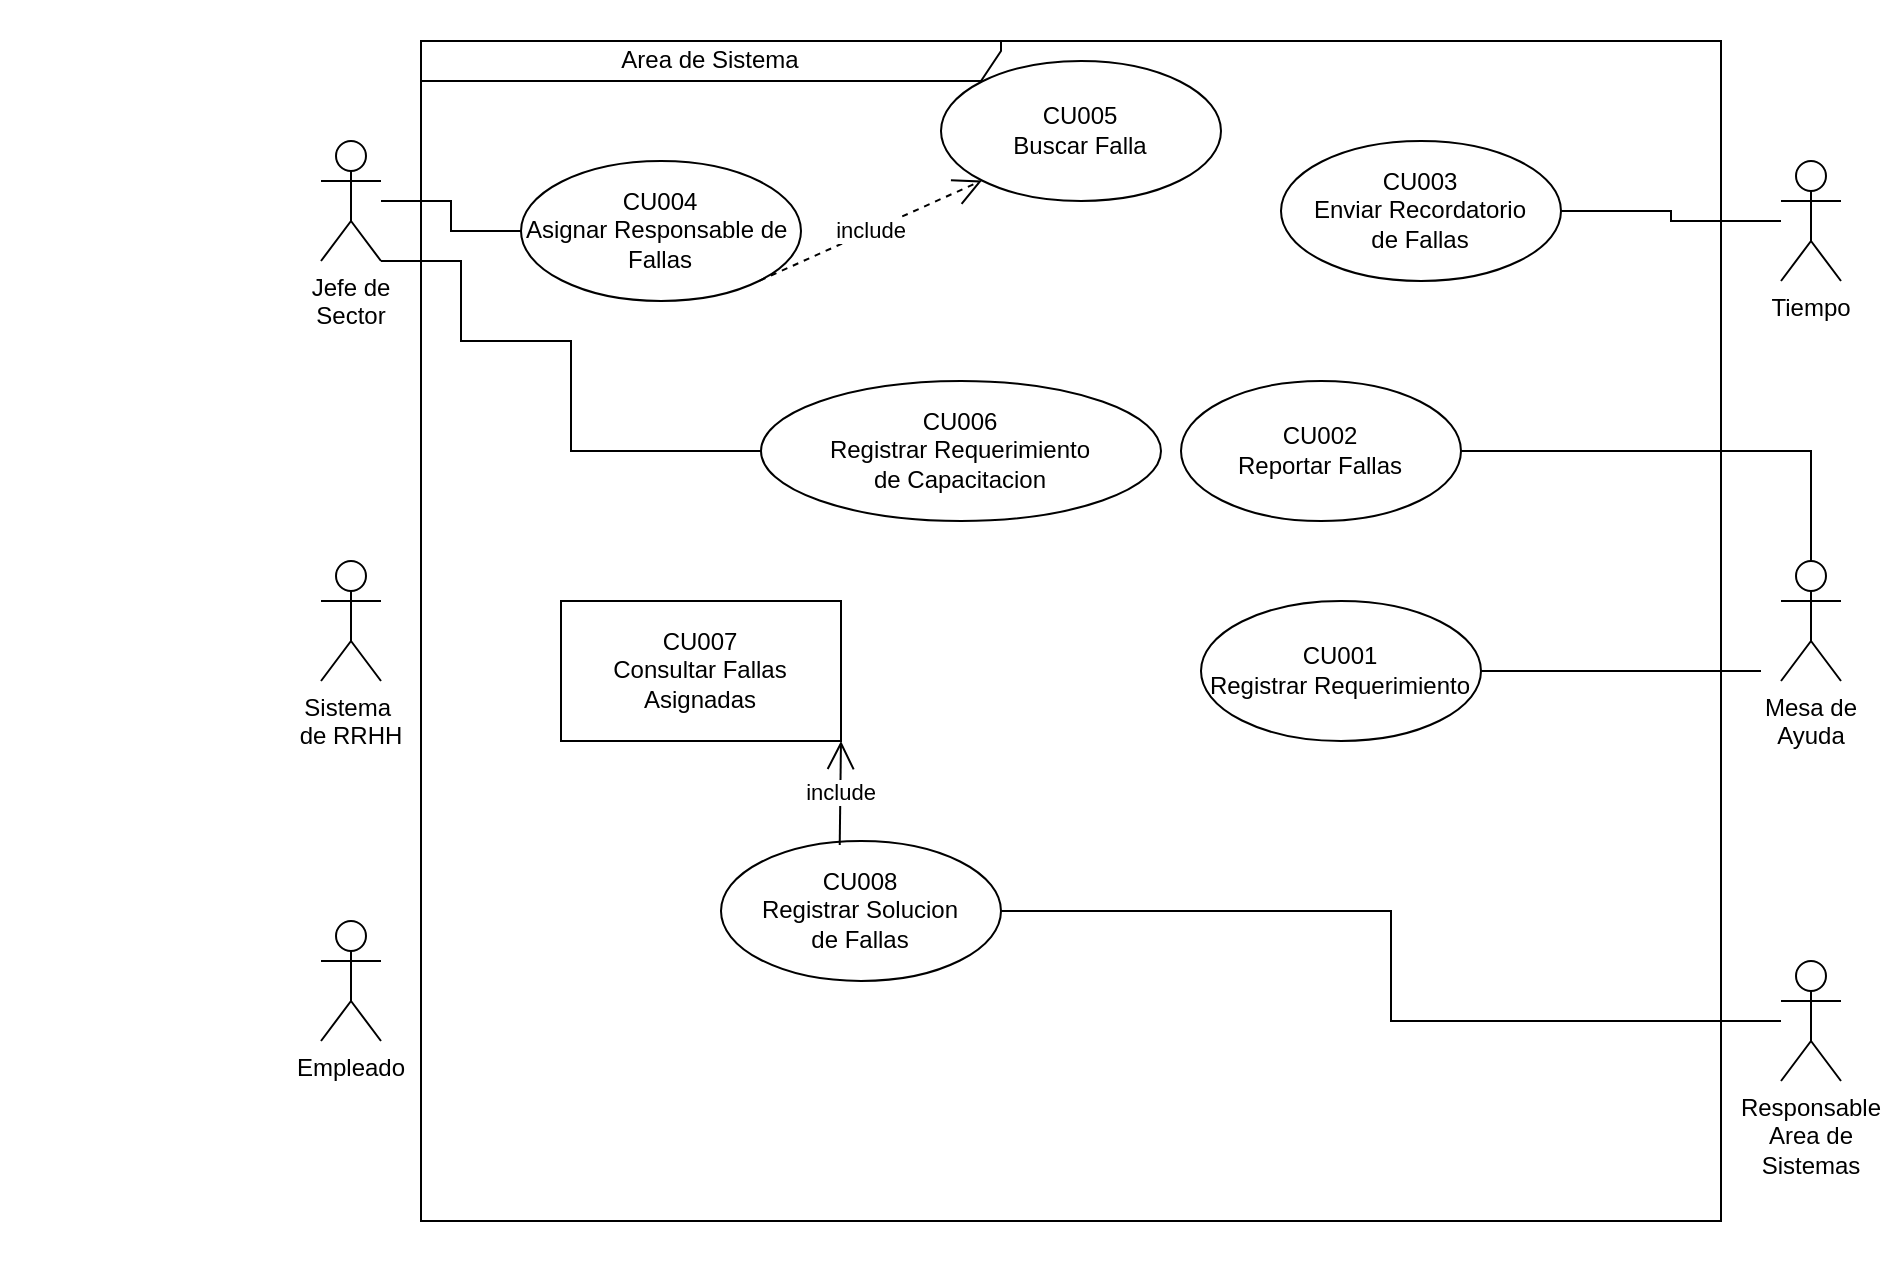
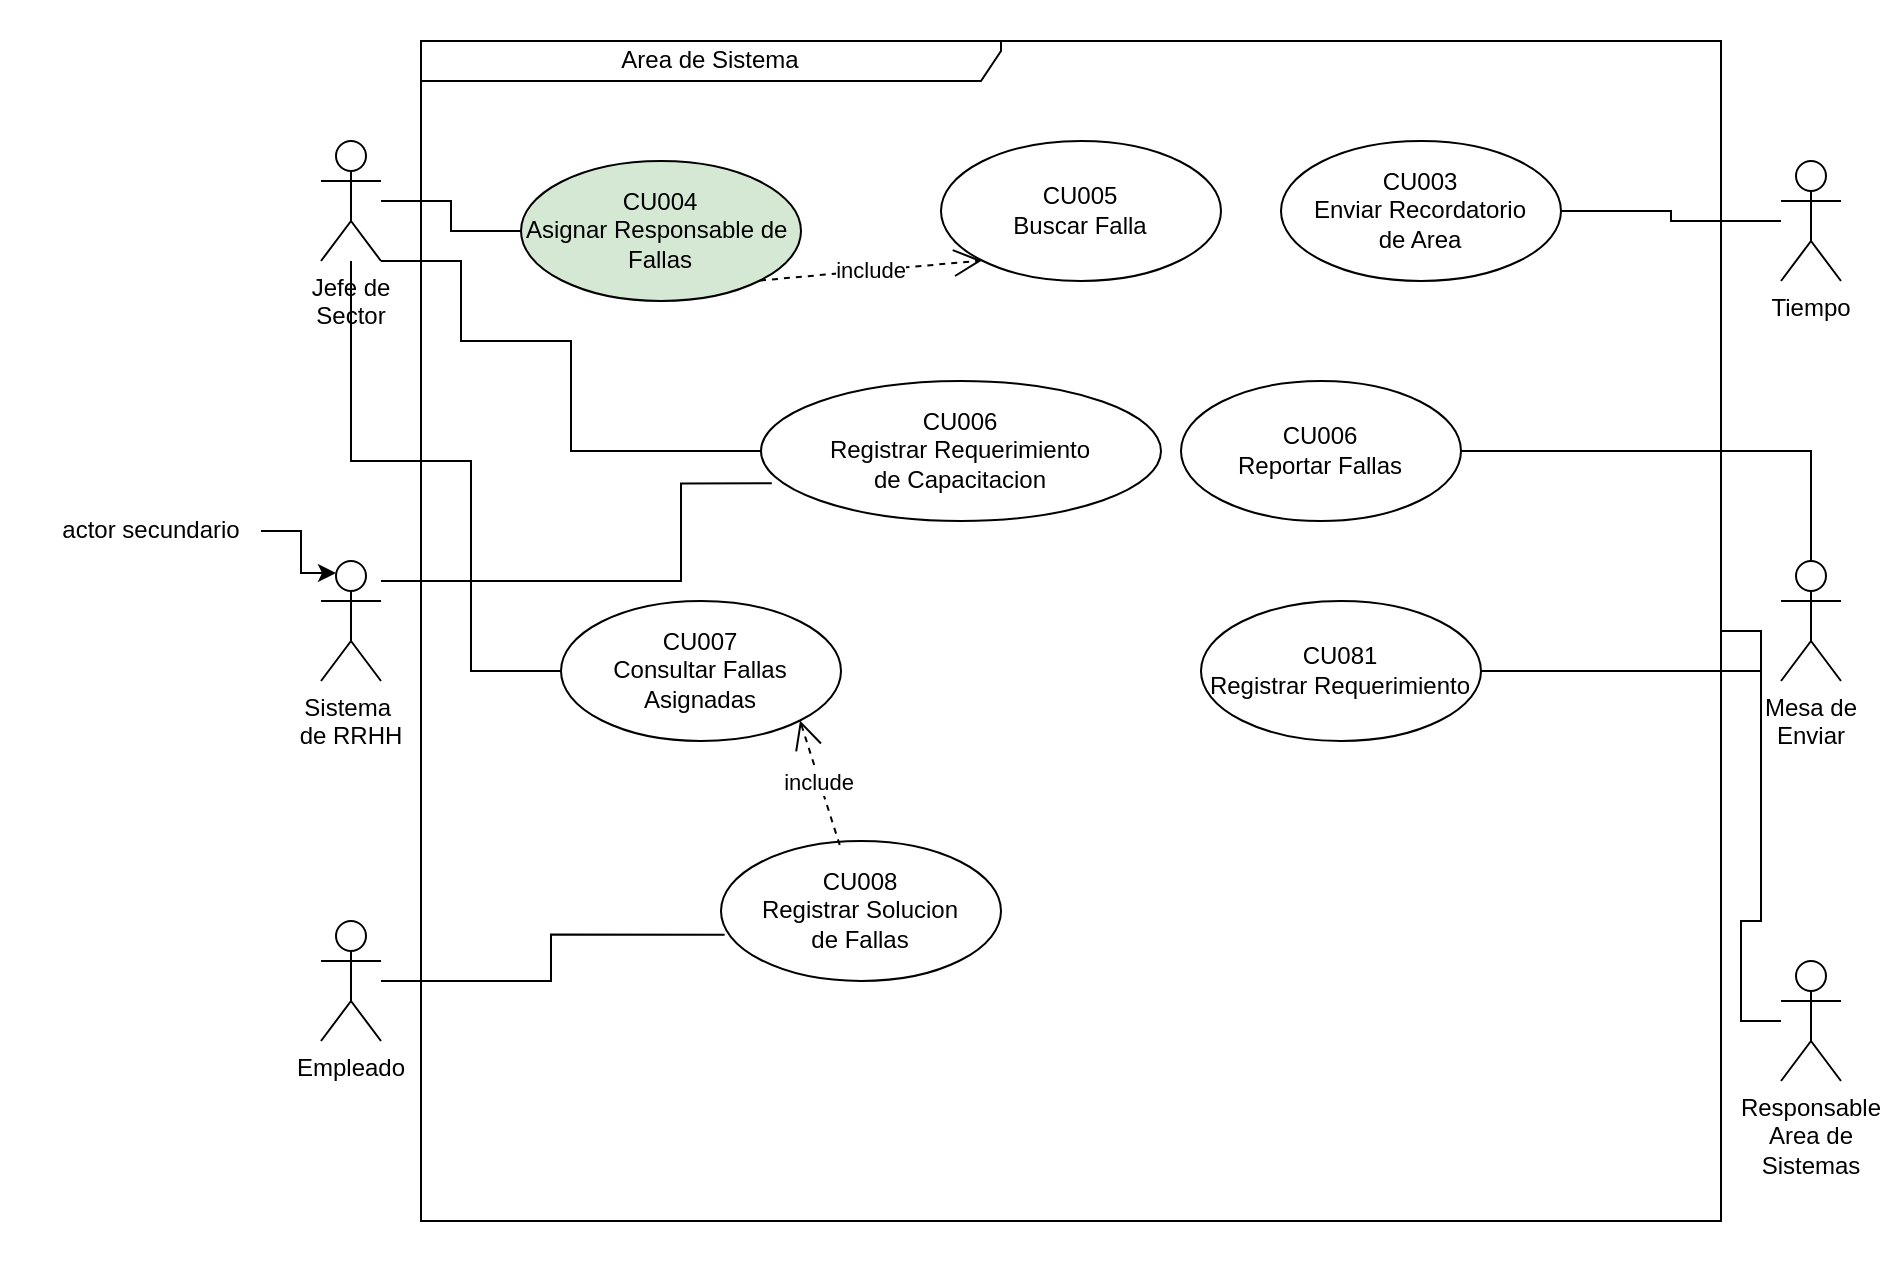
  <mxCell id="0" />
  <mxCell id="1" parent="0" />
  <mxCell id="2" value="Area de Sistema" style="shape=umlFrame;whiteSpace=wrap;html=1;pointerEvents=0;width=290;height=20;" vertex="1" parent="1"><mxGeometry x="210" y="20" width="650" height="590" as="geometry" /></mxCell>
  <mxCell id="3" style="edgeStyle=orthogonalEdgeStyle;rounded=0;orthogonalLoop=1;jettySize=auto;html=1;entryX=0;entryY=0.5;entryDx=0;entryDy=0;endArrow=none;endFill=0;" edge="1" parent="1" source="6" target="22"><mxGeometry relative="1" as="geometry" /></mxCell>
  <mxCell id="4" style="edgeStyle=orthogonalEdgeStyle;rounded=0;orthogonalLoop=1;jettySize=auto;html=1;entryX=0;entryY=0.5;entryDx=0;entryDy=0;exitX=1;exitY=1;exitDx=0;exitDy=0;exitPerimeter=0;endArrow=none;endFill=0;" edge="1" parent="1" source="6" target="23"><mxGeometry relative="1" as="geometry"><mxPoint x="175" y="170" as="sourcePoint" /><Array as="points"><mxPoint x="230" y="130" /><mxPoint x="230" y="170" /><mxPoint x="285" y="170" /><mxPoint x="285" y="225" /></Array></mxGeometry></mxCell>
+ <mxCell id="5" style="edgeStyle=orthogonalEdgeStyle;rounded=0;orthogonalLoop=1;jettySize=auto;html=1;entryX=0;entryY=0.5;entryDx=0;entryDy=0;endArrow=none;endFill=0;" edge="1" parent="1" source="6" target="25"><mxGeometry relative="1" as="geometry"><mxPoint x="170" y="180" as="sourcePoint" /><Array as="points"><mxPoint x="175" y="230" /><mxPoint x="235" y="230" /><mxPoint x="235" y="335" /></Array></mxGeometry></mxCell>
  <mxCell id="6" value="Jefe de&lt;br&gt;Sector" style="shape=umlActor;verticalLabelPosition=bottom;verticalAlign=top;html=1;" vertex="1" parent="1"><mxGeometry x="160" y="70" width="30" height="60" as="geometry" /></mxCell>
  <mxCell id="7" value="Tiempo" style="shape=umlActor;verticalLabelPosition=bottom;verticalAlign=top;html=1;" vertex="1" parent="1"><mxGeometry x="890" y="80" width="30" height="60" as="geometry" /></mxCell>
  <mxCell id="8" value="Sistema&amp;nbsp;&lt;br&gt;de RRHH" style="shape=umlActor;verticalLabelPosition=bottom;verticalAlign=top;html=1;" vertex="1" parent="1"><mxGeometry x="160" y="280" width="30" height="60" as="geometry" /></mxCell>
- <mxCell id="9" value="Mesa de&lt;br&gt;Ayuda" style="shape=umlActor;verticalLabelPosition=bottom;verticalAlign=top;html=1;" vertex="1" parent="1"><mxGeometry x="890" y="280" width="30" height="60" as="geometry" /></mxCell>
- <mxCell id="10" style="edgeStyle=orthogonalEdgeStyle;rounded=0;orthogonalLoop=1;jettySize=auto;html=1;entryX=1;entryY=0.5;entryDx=0;entryDy=0;endArrow=none;endFill=0;" edge="1" parent="1" source="11" target="26"><mxGeometry relative="1" as="geometry" /></mxCell>
+ <mxCell id="9" value="Mesa de&lt;br&gt;Enviar" style="shape=umlActor;verticalLabelPosition=bottom;verticalAlign=top;html=1;" vertex="1" parent="1"><mxGeometry x="890" y="280" width="30" height="60" as="geometry" /></mxCell>
+ <mxCell id="10" style="edgeStyle=orthogonalEdgeStyle;rounded=0;orthogonalLoop=1;jettySize=auto;html=1;endArrow=none;endFill=0;" edge="1" parent="1" source="11" target="2"><mxGeometry relative="1" as="geometry" /></mxCell>
  <mxCell id="11" value="Responsable&lt;br&gt;Area de&lt;br&gt;Sistemas" style="shape=umlActor;verticalLabelPosition=bottom;verticalAlign=top;html=1;" vertex="1" parent="1"><mxGeometry x="890" y="480" width="30" height="60" as="geometry" /></mxCell>
  <mxCell id="12" value="Empleado" style="shape=umlActor;verticalLabelPosition=bottom;verticalAlign=top;html=1;" vertex="1" parent="1"><mxGeometry x="160" y="460" width="30" height="60" as="geometry" /></mxCell>
+ <mxCell id="13" value="actor secundario" style="text;html=1;align=center;verticalAlign=middle;resizable=0;points=[];autosize=1;strokeColor=none;fillColor=none;" vertex="1" parent="1"><mxGeometry x="20" y="250" width="110" height="30" as="geometry" /></mxCell>
+ <mxCell id="14" style="edgeStyle=orthogonalEdgeStyle;rounded=0;orthogonalLoop=1;jettySize=auto;html=1;entryX=0.25;entryY=0.1;entryDx=0;entryDy=0;entryPerimeter=0;" edge="1" parent="1" source="13" target="8"><mxGeometry relative="1" as="geometry" /></mxCell>
  <mxCell id="15" style="edgeStyle=orthogonalEdgeStyle;rounded=0;orthogonalLoop=1;jettySize=auto;html=1;endArrow=none;endFill=0;" edge="1" parent="1" source="16"><mxGeometry relative="1" as="geometry"><mxPoint x="880" y="335" as="targetPoint" /></mxGeometry></mxCell>
- <mxCell id="16" value="CU001&lt;br&gt;Registrar Requerimiento" style="ellipse;whiteSpace=wrap;html=1;" vertex="1" parent="1"><mxGeometry x="600" y="300" width="140" height="70" as="geometry" /></mxCell>
- <mxCell id="17" value="CU002&lt;br&gt;Reportar Fallas" style="ellipse;whiteSpace=wrap;html=1;" vertex="1" parent="1"><mxGeometry x="590" y="190" width="140" height="70" as="geometry" /></mxCell>
+ <mxCell id="16" value="CU081&lt;br&gt;Registrar Requerimiento" style="ellipse;whiteSpace=wrap;html=1;" vertex="1" parent="1"><mxGeometry x="600" y="300" width="140" height="70" as="geometry" /></mxCell>
+ <mxCell id="17" value="CU006&lt;br&gt;Reportar Fallas" style="ellipse;whiteSpace=wrap;html=1;" vertex="1" parent="1"><mxGeometry x="590" y="190" width="140" height="70" as="geometry" /></mxCell>
  <mxCell id="18" style="edgeStyle=orthogonalEdgeStyle;rounded=0;orthogonalLoop=1;jettySize=auto;html=1;entryX=0.5;entryY=0;entryDx=0;entryDy=0;entryPerimeter=0;endArrow=none;endFill=0;" edge="1" parent="1" source="17" target="9"><mxGeometry relative="1" as="geometry" /></mxCell>
  <mxCell id="19" style="edgeStyle=orthogonalEdgeStyle;rounded=0;orthogonalLoop=1;jettySize=auto;html=1;endArrow=none;endFill=0;" edge="1" parent="1" source="20" target="7"><mxGeometry relative="1" as="geometry" /></mxCell>
- <mxCell id="20" value="CU003&lt;br&gt;Enviar Recordatorio&lt;br&gt;de Fallas" style="ellipse;whiteSpace=wrap;html=1;" vertex="1" parent="1"><mxGeometry x="640" y="70" width="140" height="70" as="geometry" /></mxCell>
- <mxCell id="21" value="CU005&lt;br&gt;Buscar Falla" style="ellipse;whiteSpace=wrap;html=1;" vertex="1" parent="1"><mxGeometry x="470" y="30" width="140" height="70" as="geometry" /></mxCell>
- <mxCell id="22" value="CU004&lt;br&gt;Asignar Responsable de&amp;nbsp;&lt;br&gt;Fallas" style="ellipse;whiteSpace=wrap;html=1;" vertex="1" parent="1"><mxGeometry x="260" y="80" width="140" height="70" as="geometry" /></mxCell>
+ <mxCell id="20" value="CU003&lt;br&gt;Enviar Recordatorio&lt;br&gt;de Area" style="ellipse;whiteSpace=wrap;html=1;" vertex="1" parent="1"><mxGeometry x="640" y="70" width="140" height="70" as="geometry" /></mxCell>
+ <mxCell id="21" value="CU005&lt;br&gt;Buscar Falla" style="ellipse;whiteSpace=wrap;html=1;" vertex="1" parent="1"><mxGeometry x="470" y="70" width="140" height="70" as="geometry" /></mxCell>
+ <mxCell id="22" value="CU004&lt;br&gt;Asignar Responsable de&amp;nbsp;&lt;br&gt;Fallas" style="ellipse;whiteSpace=wrap;html=1;fillColor=#d5e8d4;" vertex="1" parent="1"><mxGeometry x="260" y="80" width="140" height="70" as="geometry" /></mxCell>
  <mxCell id="23" value="CU006&lt;br&gt;Registrar Requerimiento&lt;br&gt;de Capacitacion" style="ellipse;whiteSpace=wrap;html=1;" vertex="1" parent="1"><mxGeometry x="380" y="190" width="200" height="70" as="geometry" /></mxCell>
  <mxCell id="24" value="include" style="endArrow=open;endSize=12;dashed=1;html=1;rounded=0;exitX=1;exitY=1;exitDx=0;exitDy=0;entryX=0;entryY=1;entryDx=0;entryDy=0;" edge="1" parent="1" source="22" target="21"><mxGeometry width="160" relative="1" as="geometry"><mxPoint x="630" y="320" as="sourcePoint" /><mxPoint x="790" y="320" as="targetPoint" /></mxGeometry></mxCell>
- <mxCell id="25" value="CU007&lt;br&gt;Consultar Fallas Asignadas" style="whiteSpace=wrap;html=1;rounded=0;" vertex="1" parent="1"><mxGeometry x="280" y="300" width="140" height="70" as="geometry" /></mxCell>
+ <mxCell id="25" value="CU007&lt;br&gt;Consultar Fallas Asignadas" style="ellipse;whiteSpace=wrap;html=1;" vertex="1" parent="1"><mxGeometry x="280" y="300" width="140" height="70" as="geometry" /></mxCell>
  <mxCell id="26" value="CU008&lt;br&gt;Registrar Solucion&lt;br&gt;de Fallas" style="ellipse;whiteSpace=wrap;html=1;" vertex="1" parent="1"><mxGeometry x="360" y="420" width="140" height="70" as="geometry" /></mxCell>
- <mxCell id="27" value="include" style="endArrow=open;endSize=12;dashed=0;html=1;rounded=0;exitX=0.424;exitY=0.029;exitDx=0;exitDy=0;entryX=1;entryY=1;entryDx=0;entryDy=0;exitPerimeter=0;" edge="1" parent="1" source="26" target="25"><mxGeometry width="160" relative="1" as="geometry"><mxPoint x="389" y="150" as="sourcePoint" /><mxPoint x="501" y="140" as="targetPoint" /></mxGeometry></mxCell>
+ <mxCell id="27" value="include" style="endArrow=open;endSize=12;dashed=1;html=1;rounded=0;exitX=0.424;exitY=0.029;exitDx=0;exitDy=0;entryX=1;entryY=1;entryDx=0;entryDy=0;exitPerimeter=0;" edge="1" parent="1" source="26" target="25"><mxGeometry width="160" relative="1" as="geometry"><mxPoint x="389" y="150" as="sourcePoint" /><mxPoint x="501" y="140" as="targetPoint" /></mxGeometry></mxCell>
+ <mxCell id="28" style="edgeStyle=orthogonalEdgeStyle;rounded=0;orthogonalLoop=1;jettySize=auto;html=1;entryX=0.027;entryY=0.731;entryDx=0;entryDy=0;entryPerimeter=0;endArrow=none;endFill=0;" edge="1" parent="1" source="8" target="23"><mxGeometry relative="1" as="geometry"><Array as="points"><mxPoint x="340" y="290" /><mxPoint x="340" y="241" /></Array></mxGeometry></mxCell>
+ <mxCell id="29" style="edgeStyle=orthogonalEdgeStyle;rounded=0;orthogonalLoop=1;jettySize=auto;html=1;entryX=0.013;entryY=0.669;entryDx=0;entryDy=0;entryPerimeter=0;endArrow=none;endFill=0;" edge="1" parent="1" source="12" target="26"><mxGeometry relative="1" as="geometry" /></mxCell>
